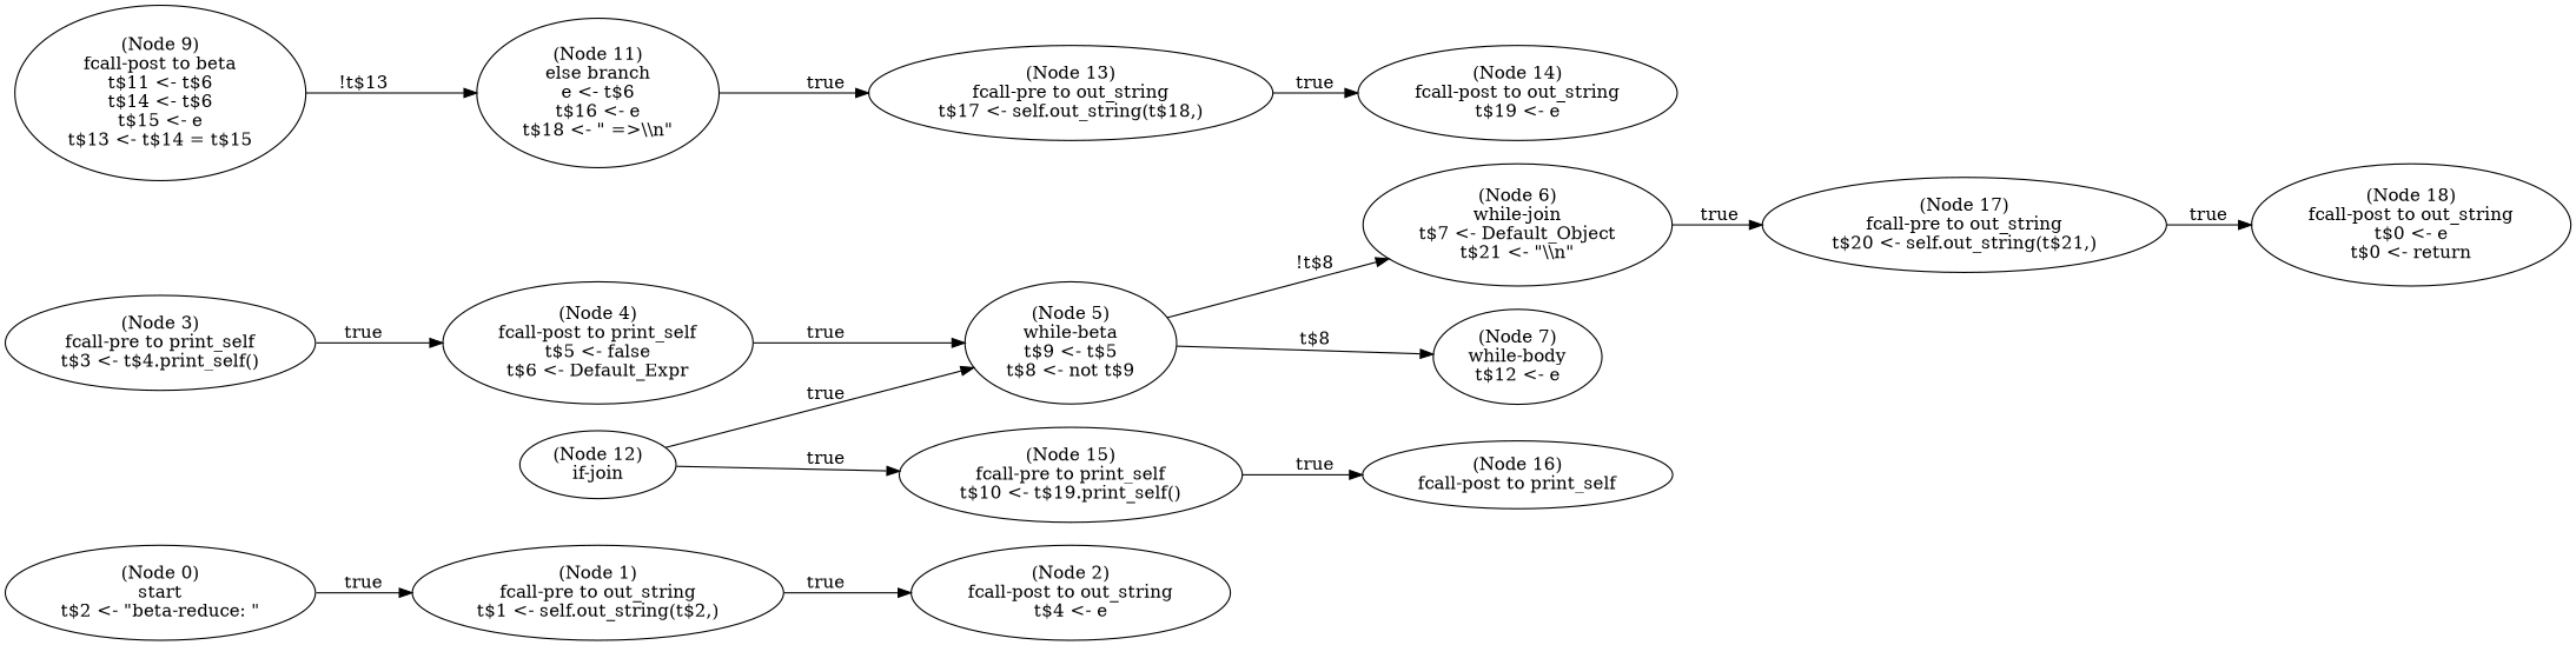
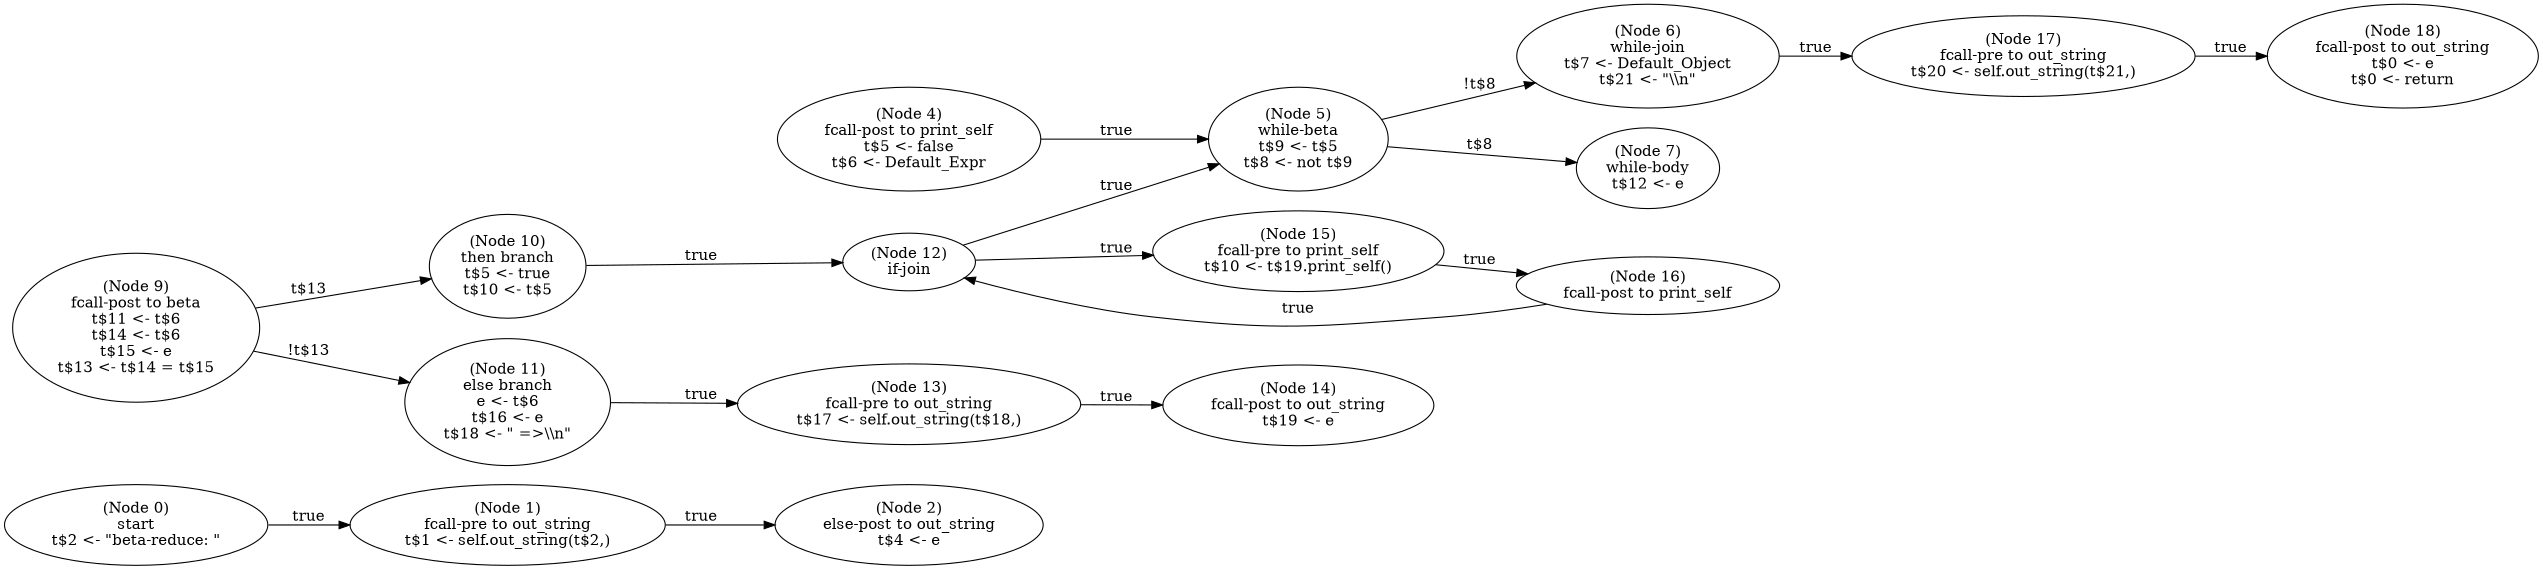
  digraph {
    rankdir=LR
    n1 [label="(Node 0)\nstart\nt$2 <- \"beta-reduce: \"\n"]
    n2 [label="(Node 1)\nfcall-pre to out_string\nt$1 <- self.out_string(t$2,)\n"]
-   n3 [label="(Node 2)\nfcall-post to out_string\nt$4 <- e\n"]
-   n4 [label="(Node 3)\nfcall-pre to print_self\nt$3 <- t$4.print_self()\n"]
+   n3 [label="(Node 2)\nelse-post to out_string\nt$4 <- e\n"]
    n5 [label="(Node 4)\nfcall-post to print_self\nt$5 <- false\nt$6 <- Default_Expr\n"]
    n6 [label="(Node 5)\nwhile-beta\nt$9 <- t$5\nt$8 <- not t$9\n"]
    n7 [label="(Node 6)\nwhile-join\nt$7 <- Default_Object\nt$21 <- \"\\\\n\"\n"]
    n8 [label="(Node 7)\nwhile-body\nt$12 <- e\n"]
    n9 [label="(Node 17)\nfcall-pre to out_string\nt$20 <- self.out_string(t$21,)\n"]
    n10 [label="(Node 18)\nfcall-post to out_string\nt$0 <- e\nt$0 <- return\n"]
    n11 [label="(Node 9)\nfcall-post to beta\nt$11 <- t$6\nt$14 <- t$6\nt$15 <- e\nt$13 <- t$14 = t$15\n"]
    n12 [label="(Node 11)\nelse branch\ne <- t$6\nt$16 <- e\nt$18 <- \" =>\\\\n\"\n"]
+   n13 [label="(Node 10)\nthen branch\nt$5 <- true\nt$10 <- t$5\n"]
    n14 [label="(Node 13)\nfcall-pre to out_string\nt$17 <- self.out_string(t$18,)\n"]
    n15 [label="(Node 12)\nif-join\n"]
    n16 [label="(Node 14)\nfcall-post to out_string\nt$19 <- e\n"]
    n17 [label="(Node 15)\nfcall-pre to print_self\nt$10 <- t$19.print_self()\n"]
    n18 [label="(Node 16)\nfcall-post to print_self\n"]
    n1 -> n2 [label=true]
    n2 -> n3 [label=true]
-   n4 -> n5 [label=true]
    n5 -> n6 [label=true]
    n6 -> n7 [label="!t$8"]
    n6 -> n8 [label="t$8"]
    n7 -> n9 [label=true]
    n9 -> n10 [label=true]
    n11 -> n12 [label="!t$13"]
+   n11 -> n13 [label="t$13"]
    n12 -> n14 [label=true]
+   n13 -> n15 [label=true]
    n14 -> n16 [label=true]
    n15 -> n6 [label=true]
    n15 -> n17 [label=true]
    n17 -> n18 [label=true]
+   n18 -> n15 [label=true]
  }
